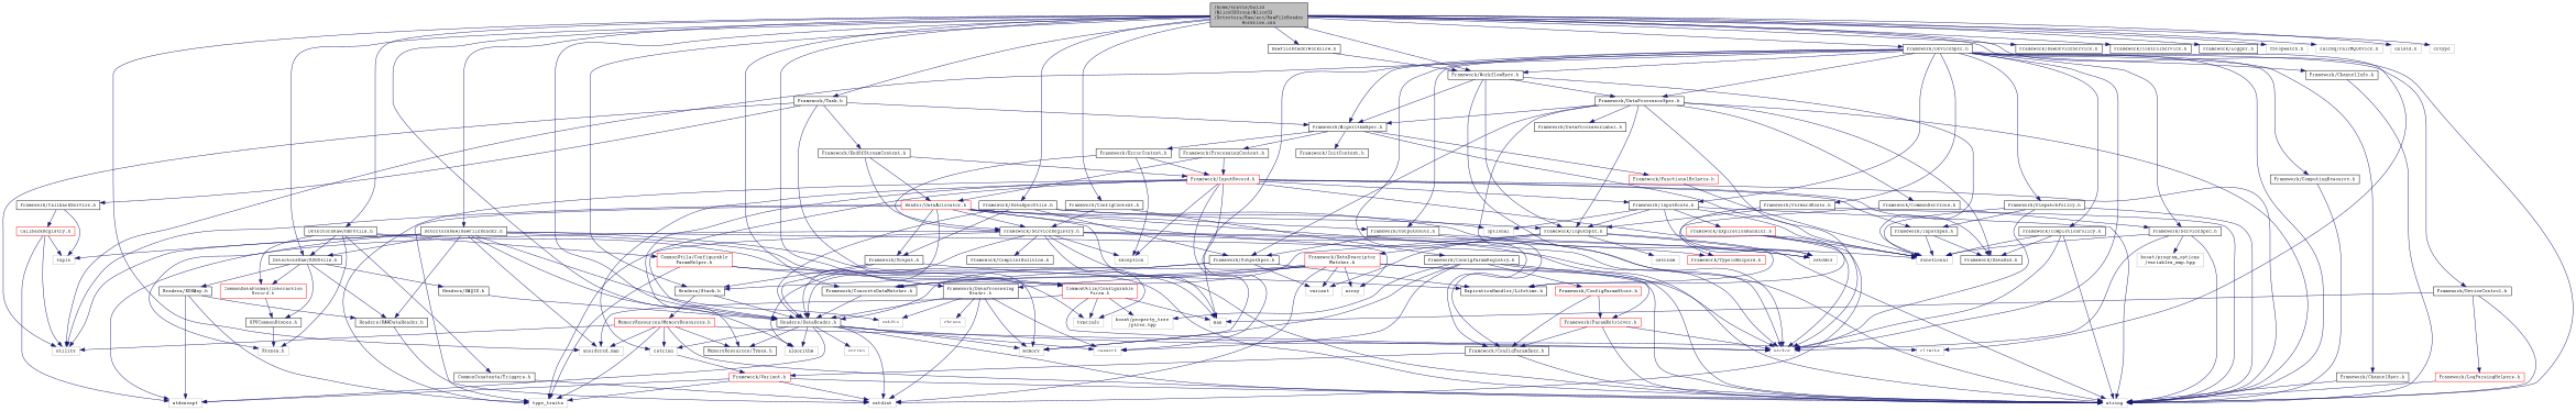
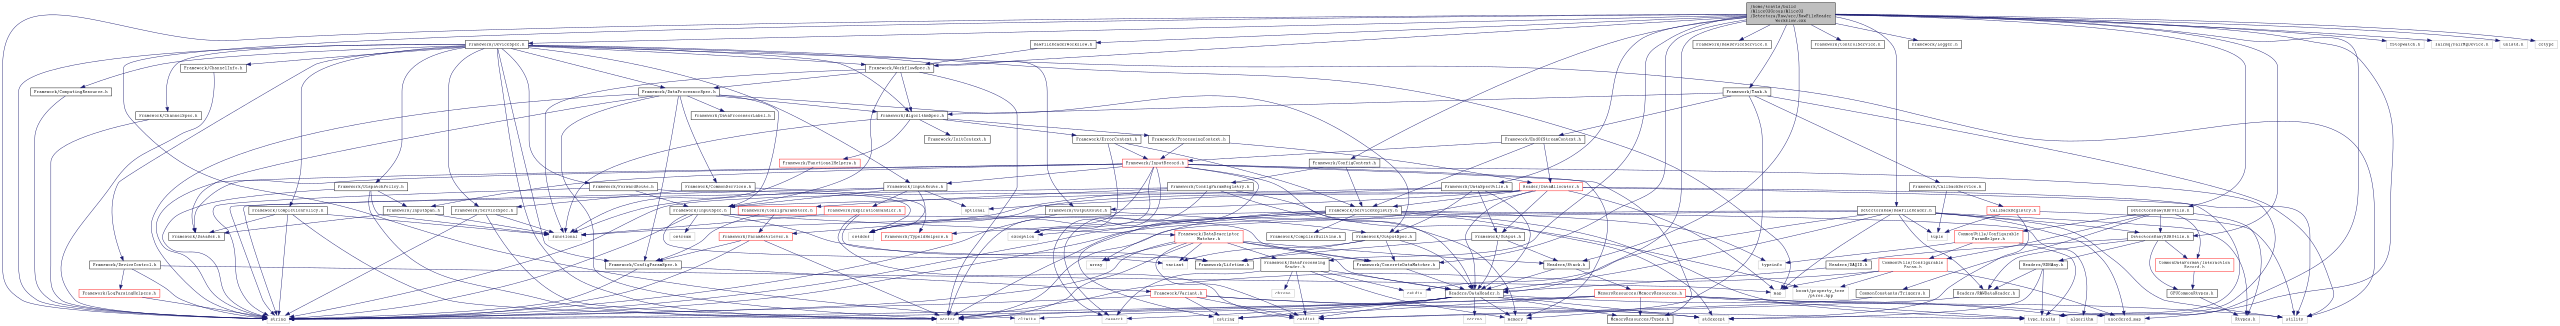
  digraph {
    fontname="Courier Prime"
    node [color=black fontname="Courier Prime" fontsize=10 shape=record]
    edge [color=midnightblue fontname="Courier Prime" fontsize=10 labelfontname=Helvetica labelfontsize=10 style=solid]
    n1 [fillcolor=grey75 fontcolor=black height=0.2 label="/home/travis/build\l/AliceO2Group/AliceO2\l/Detectors/Raw/src/RawFileReader\lWorkflow.cxx" style=filled width=0.4]
    n2 [height=0.2 label="Framework/ConfigContext.h" width=0.4]
    n3 [color=grey75 height=0.2 label=string width=0.4]
    n4 [color=grey75 height=0.2 label=algorithm width=0.4]
    n5 [height=0.2 label="Framework/WorkflowSpec.h" width=0.4]
    n6 [height=0.2 label="Framework/ConcreteDataMatcher.h" width=0.4]
    n7 [height=0.2 label="Headers/DataHeader.h" width=0.4]
    n8 [color=grey75 height=0.2 label=climits width=0.4]
    n9 [height=0.2 label="Framework/DataProcessing\lHeader.h" width=0.4]
    n10 [height=0.2 label="Headers/Stack.h" width=0.4]
    n11 [color=grey75 height=0.2 label=unordered_map width=0.4]
    n12 [height=0.2 label="Framework/RawDeviceService.h" width=0.4]
    n13 [height=0.2 label="Framework/DeviceSpec.h" width=0.4]
    n14 [height=0.2 label="Framework/DataSpecUtils.h" width=0.4]
    n15 [height=0.2 label="Framework/ControlService.h" width=0.4]
    n16 [height=0.2 label="Framework/Task.h" width=0.4]
    n17 [height=0.2 label="Framework/Logger.h" width=0.4]
    n18 [height=0.2 label="DetectorsRaw/RawFileReader.h" width=0.4]
    n19 [height=0.2 label="DetectorsRaw/RDHUtils.h" width=0.4]
    n20 [height=0.2 label="DetectorsRaw/HBFUtils.h" width=0.4]
    n21 [height=0.2 label="RawFileReaderWorkflow.h" width=0.4]
    n22 [color=grey75 height=0.2 label="TStopwatch.h" width=0.4]
    n23 [color=grey75 height=0.2 label="fairmq/FairMQDevice.h" width=0.4]
    n24 [color=grey75 height=0.2 label="unistd.h" width=0.4]
    n25 [color=grey75 height=0.2 label=cctype width=0.4]
    n26 [height=0.2 label="Framework/ConfigParamRegistry.h" width=0.4]
    n27 [height=0.2 label="Framework/ServiceRegistry.h" width=0.4]
    n28 [color=grey75 height=0.2 label=vector width=0.4]
    n29 [color=grey75 height=0.2 label=functional width=0.4]
    n30 [height=0.2 label="Framework/DataProcessorSpec.h" width=0.4]
    n31 [height=0.2 label="Framework/AlgorithmSpec.h" width=0.4]
    n32 [height=0.2 label="Framework/InputSpec.h" width=0.4]
    n33 [color=grey75 height=0.2 label=memory width=0.4]
    n34 [color=grey75 height=0.2 label=cassert width=0.4]
    n35 [color=grey75 height=0.2 label=cstring width=0.4]
    n36 [color=grey75 height=0.2 label=cstdint width=0.4]
    n37 [color=grey75 height=0.2 label=stdexcept width=0.4]
    n38 [height=0.2 label="MemoryResources/Types.h" width=0.4]
    n39 [color=grey75 height=0.2 label=cerrno width=0.4]
    n40 [color=grey75 height=0.2 label=cstdio width=0.4]
    n41 [color=grey75 height=0.2 label=chrono width=0.4]
    n42 [color=red height=0.2 label="MemoryResources/MemoryResources.h" width=0.4]
    n43 [height=0.2 label="Framework/ConfigParamSpec.h" width=0.4]
    n44 [height=0.2 label="Framework/InputRoute.h" width=0.4]
    n45 [color=grey75 height=0.2 label=utility width=0.4]
    n46 [height=0.2 label="Framework/OutputRoute.h" width=0.4]
    n47 [color=grey75 height=0.2 label=map width=0.4]
    n48 [height=0.2 label="Framework/ServiceSpec.h" width=0.4]
    n49 [height=0.2 label="Framework/ComputingResource.h" width=0.4]
    n50 [height=0.2 label="Framework/ChannelSpec.h" width=0.4]
    n51 [height=0.2 label="Framework/ChannelInfo.h" width=0.4]
    n52 [height=0.2 label="Framework/DeviceControl.h" width=0.4]
    n53 [height=0.2 label="Framework/ForwardRoute.h" width=0.4]
    n54 [height=0.2 label="Framework/CompletionPolicy.h" width=0.4]
    n55 [height=0.2 label="Framework/DispatchPolicy.h" width=0.4]
    n56 [height=0.2 label="Framework/OutputSpec.h" width=0.4]
    n57 [color=grey75 height=0.2 label=optional width=0.4]
    n58 [height=0.2 label="Framework/Output.h" width=0.4]
    n59 [height=0.2 label="Framework/CallbackService.h" width=0.4]
    n60 [height=0.2 label="Framework/EndOfStreamContext.h" width=0.4]
    n61 [color=grey75 height=0.2 label=tuple width=0.4]
    n62 [color=grey75 height=0.2 label="Rtypes.h" width=0.4]
    n63 [height=0.2 label="Headers/RAWDataHeader.h" width=0.4]
    n64 [height=0.2 label="GPUCommonRtypes.h" width=0.4]
    n65 [height=0.2 label="Headers/RDHAny.h" width=0.4]
    n66 [color=red height=0.2 label="CommonDataFormat/Interaction\lRecord.h" width=0.4]
    n67 [height=0.2 label="Headers/DAQID.h" width=0.4]
    n68 [color=red height=0.2 label="CommonUtils/Configurable\lParam.h" width=0.4]
    n69 [color=red height=0.2 label="CommonUtils/Configurable\lParamHelper.h" width=0.4]
    n70 [height=0.2 label="CommonConstants/Triggers.h" width=0.4]
    n71 [color=red height=0.2 label="Framework/ParamRetriever.h" width=0.4]
    n72 [color=red height=0.2 label="Framework/ConfigParamStore.h" width=0.4]
    n73 [color=grey75 height=0.2 label="boost/property_tree\l/ptree.hpp" width=0.4]
    n74 [color=grey75 height=0.2 label=type_traits width=0.4]
    n75 [height=0.2 label="Framework/CompilerBuiltins.h" width=0.4]
    n76 [color=red height=0.2 label="Framework/TypeIdHelpers.h" width=0.4]
    n77 [color=grey75 height=0.2 label=array width=0.4]
    n78 [color=grey75 height=0.2 label=exception width=0.4]
    n79 [color=grey75 height=0.2 label=typeinfo width=0.4]
    n80 [color=red height=0.2 label="Framework/Variant.h" width=0.4]
    n81 [height=0.2 label="Framework/DataRef.h" width=0.4]
    n82 [height=0.2 label="Framework/DataProcessorLabel.h" width=0.4]
    n83 [height=0.2 label="Framework/CommonServices.h" width=0.4]
    n84 [height=0.2 label="Framework/ProcessingContext.h" width=0.4]
    n85 [height=0.2 label="Framework/ErrorContext.h" width=0.4]
    n86 [height=0.2 label="Framework/InitContext.h" width=0.4]
    n87 [color=red height=0.2 label="Framework/FunctionalHelpers.h" width=0.4]
    n88 [color=grey75 height=0.2 label=cstddef width=0.4]
-   n89 [height=0.2 label="ExpirationHandler/Lifetime.h" width=0.4]
+   n89 [height=0.2 label="Framework/Lifetime.h" width=0.4]
    n90 [color=red height=0.2 label="Framework/DataDescriptor\lMatcher.h" width=0.4]
    n91 [color=grey75 height=0.2 label=variant width=0.4]
    n92 [color=grey75 height=0.2 label=ostream width=0.4]
    n93 [color=red height=0.2 label="Framework/InputRecord.h" width=0.4]
    n94 [color=red height=0.2 label="Header/DataAllocator.h" width=0.4]
    n95 [height=0.2 label="Framework/InputSpan.h" width=0.4]
    n96 [color=red height=0.2 label="Framework/ExpirationHandler.h" width=0.4]
-   n97 [color=grey75 height=0.2 label="boost/program_options\l/variables_map.hpp" width=0.4]
    n98 [color=red height=0.2 label="Framework/LogParsingHelpers.h" width=0.4]
    n99 [color=red height=0.2 label="CallbackRegistry.h" width=0.4]
    n1 -> n2
    n1 -> n3
    n1 -> n4
    n1 -> n5
    n1 -> n6
    n1 -> n7
    n1 -> n8
    n1 -> n9
    n1 -> n10
    n1 -> n11
    n1 -> n12
    n1 -> n13
    n1 -> n14
    n1 -> n15
    n1 -> n16
    n1 -> n17
    n1 -> n18
    n1 -> n19
    n1 -> n20
    n1 -> n21
    n1 -> n22
    n1 -> n23
    n1 -> n24
    n1 -> n25
    n2 -> n26
    n2 -> n27
    n5 -> n28
    n5 -> n29
    n5 -> n30
    n5 -> n31
    n5 -> n32
    n6 -> n7
    n7 -> n3
    n7 -> n4
    n7 -> n8
    n7 -> n33
    n7 -> n34
    n7 -> n35
    n7 -> n36
    n7 -> n37
    n7 -> n38
    n7 -> n39
    n9 -> n7
    n9 -> n33
    n9 -> n34
    n9 -> n36
    n9 -> n40
    n9 -> n41
    n10 -> n7
    n10 -> n42
    n13 -> n3
    n13 -> n5
    n13 -> n28
    n13 -> n30
    n13 -> n31
    n13 -> n43
    n13 -> n44
    n13 -> n45
    n13 -> n46
    n13 -> n47
    n13 -> n48
    n13 -> n49
    n13 -> n50
    n13 -> n51
    n13 -> n52
    n13 -> n53
    n13 -> n54
    n13 -> n55
    n14 -> n7
    n14 -> n32
    n14 -> n56
    n14 -> n57
    n14 -> n58
    n16 -> n31
    n16 -> n33
    n16 -> n45
    n16 -> n59
    n16 -> n60
    n18 -> n3
    n18 -> n7
    n18 -> n11
    n18 -> n19
    n18 -> n28
    n18 -> n40
    n18 -> n45
    n18 -> n47
    n18 -> n61
    n18 -> n62
    n18 -> n63
    n19 -> n63
    n19 -> n64
    n19 -> n65
    n19 -> n66
    n19 -> n67
    n20 -> n19
    n20 -> n62
    n20 -> n66
    n20 -> n68
    n20 -> n69
    n20 -> n70
    n21 -> n5
    n26 -> n3
    n26 -> n33
    n26 -> n34
    n26 -> n71
    n26 -> n72
    n26 -> n73
    n27 -> n3
    n27 -> n4
    n27 -> n29
    n27 -> n37
    n27 -> n74
    n27 -> n75
    n27 -> n76
    n27 -> n77
    n27 -> n78
    n27 -> n79
    n30 -> n3
    n30 -> n28
    n30 -> n31
    n30 -> n32
    n30 -> n43
    n30 -> n56
    n30 -> n81
    n30 -> n82
    n30 -> n83
    n31 -> n29
    n31 -> n84
    n31 -> n85
    n31 -> n86
    n31 -> n87
    n32 -> n3
    n32 -> n6
    n32 -> n89
    n32 -> n90
    n32 -> n91
    n32 -> n92
    n42 -> n3
    n42 -> n11
    n42 -> n28
    n42 -> n35
    n42 -> n38
    n42 -> n45
    n42 -> n74
    n43 -> n3
    n43 -> n80
    n44 -> n3
    n44 -> n29
    n44 -> n32
    n44 -> n57
    n44 -> n88
    n44 -> n96
    n46 -> n3
    n46 -> n56
    n46 -> n88
    n48 -> n3
    n48 -> n28
    n48 -> n29
-   n48 -> n97
    n49 -> n3
    n50 -> n3
    n51 -> n3
    n52 -> n3
    n52 -> n47
    n52 -> n98
    n53 -> n3
    n53 -> n32
    n53 -> n88
    n54 -> n3
    n54 -> n28
    n54 -> n29
    n54 -> n81
    n55 -> n3
    n55 -> n28
    n55 -> n29
    n55 -> n95
    n56 -> n6
    n56 -> n7
    n56 -> n89
    n56 -> n91
    n58 -> n7
    n58 -> n10
    n58 -> n89
    n59 -> n61
    n59 -> n99
    n60 -> n27
    n60 -> n93
    n60 -> n94
    n63 -> n36
    n64 -> n62
    n65 -> n37
    n65 -> n63
    n65 -> n74
    n66 -> n64
    n67 -> n7
    n68 -> n11
    n68 -> n28
    n68 -> n47
    n68 -> n73
-   n68 -> n79
    n69 -> n68
    n69 -> n74
    n69 -> n79
    n70 -> n36
    n71 -> n3
    n71 -> n28
    n71 -> n43
    n72 -> n43
    n72 -> n71
    n80 -> n3
-   n35 -> n80
+   n80 -> n35
    n80 -> n36
    n80 -> n37
    n80 -> n74
    n83 -> n48
    n83 -> n76
    n84 -> n93
    n84 -> n94
    n85 -> n27
    n85 -> n78
    n85 -> n93
    n87 -> n29
    n90 -> n3
    n90 -> n6
    n90 -> n7
    n90 -> n9
    n90 -> n10
    n90 -> n28
    n90 -> n36
    n90 -> n77
    n90 -> n91
    n93 -> n3
    n93 -> n7
    n93 -> n28
    n93 -> n33
    n93 -> n34
    n93 -> n35
    n93 -> n38
    n93 -> n44
    n93 -> n74
    n93 -> n78
    n93 -> n81
    n93 -> n95
    n94 -> n3
    n94 -> n7
    n94 -> n27
    n94 -> n28
    n94 -> n45
    n94 -> n46
    n94 -> n47
    n94 -> n58
    n94 -> n74
    n94 -> n88
    n95 -> n29
    n95 -> n81
    n96 -> n29
    n96 -> n36
    n96 -> n89
    n98 -> n3
    n99 -> n37
    n99 -> n45
    n99 -> n61
  }
